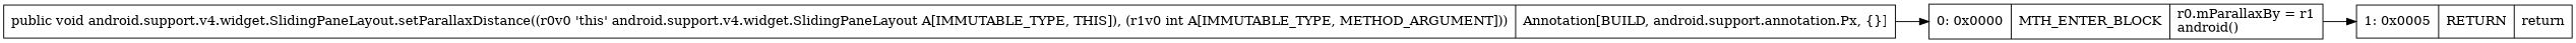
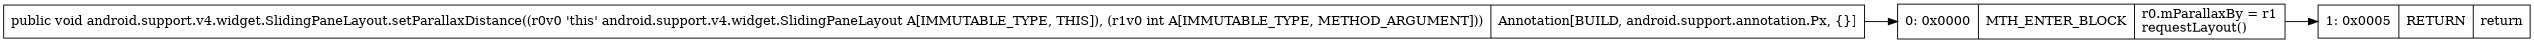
  digraph {
    rankdir=LR
    node [shape=record]
-   n1 [label="{0\:\ 0x0000|MTH_ENTER_BLOCK\l|r0.mParallaxBy = r1\landroid()\l}"]
+   n1 [label="{0\:\ 0x0000|MTH_ENTER_BLOCK\l|r0.mParallaxBy = r1\lrequestLayout()\l}"]
    n2 [label="{1\:\ 0x0005|RETURN\l|return\l}"]
    n3 [label="{public void android.support.v4.widget.SlidingPaneLayout.setParallaxDistance((r0v0 'this' android.support.v4.widget.SlidingPaneLayout A[IMMUTABLE_TYPE, THIS]), (r1v0 int A[IMMUTABLE_TYPE, METHOD_ARGUMENT]))  | Annotation[BUILD, android.support.annotation.Px, \{\}]\l}"]
    n1 -> n2
    n3 -> n1
  }
